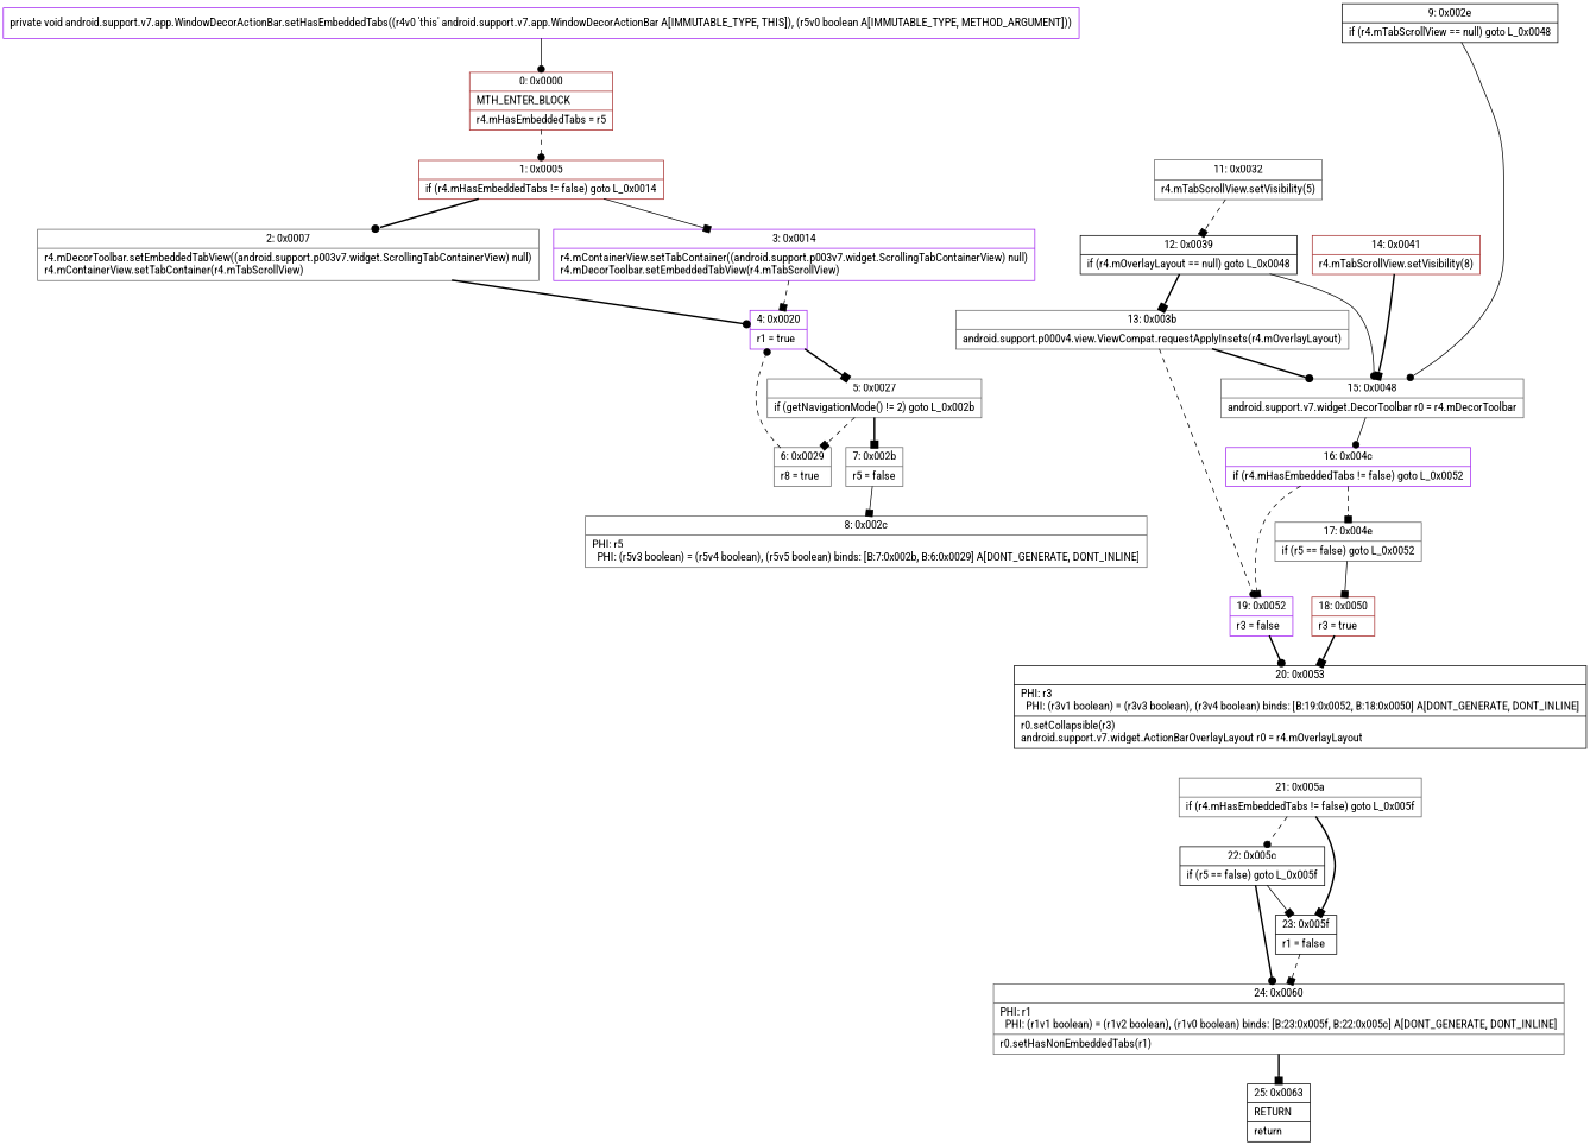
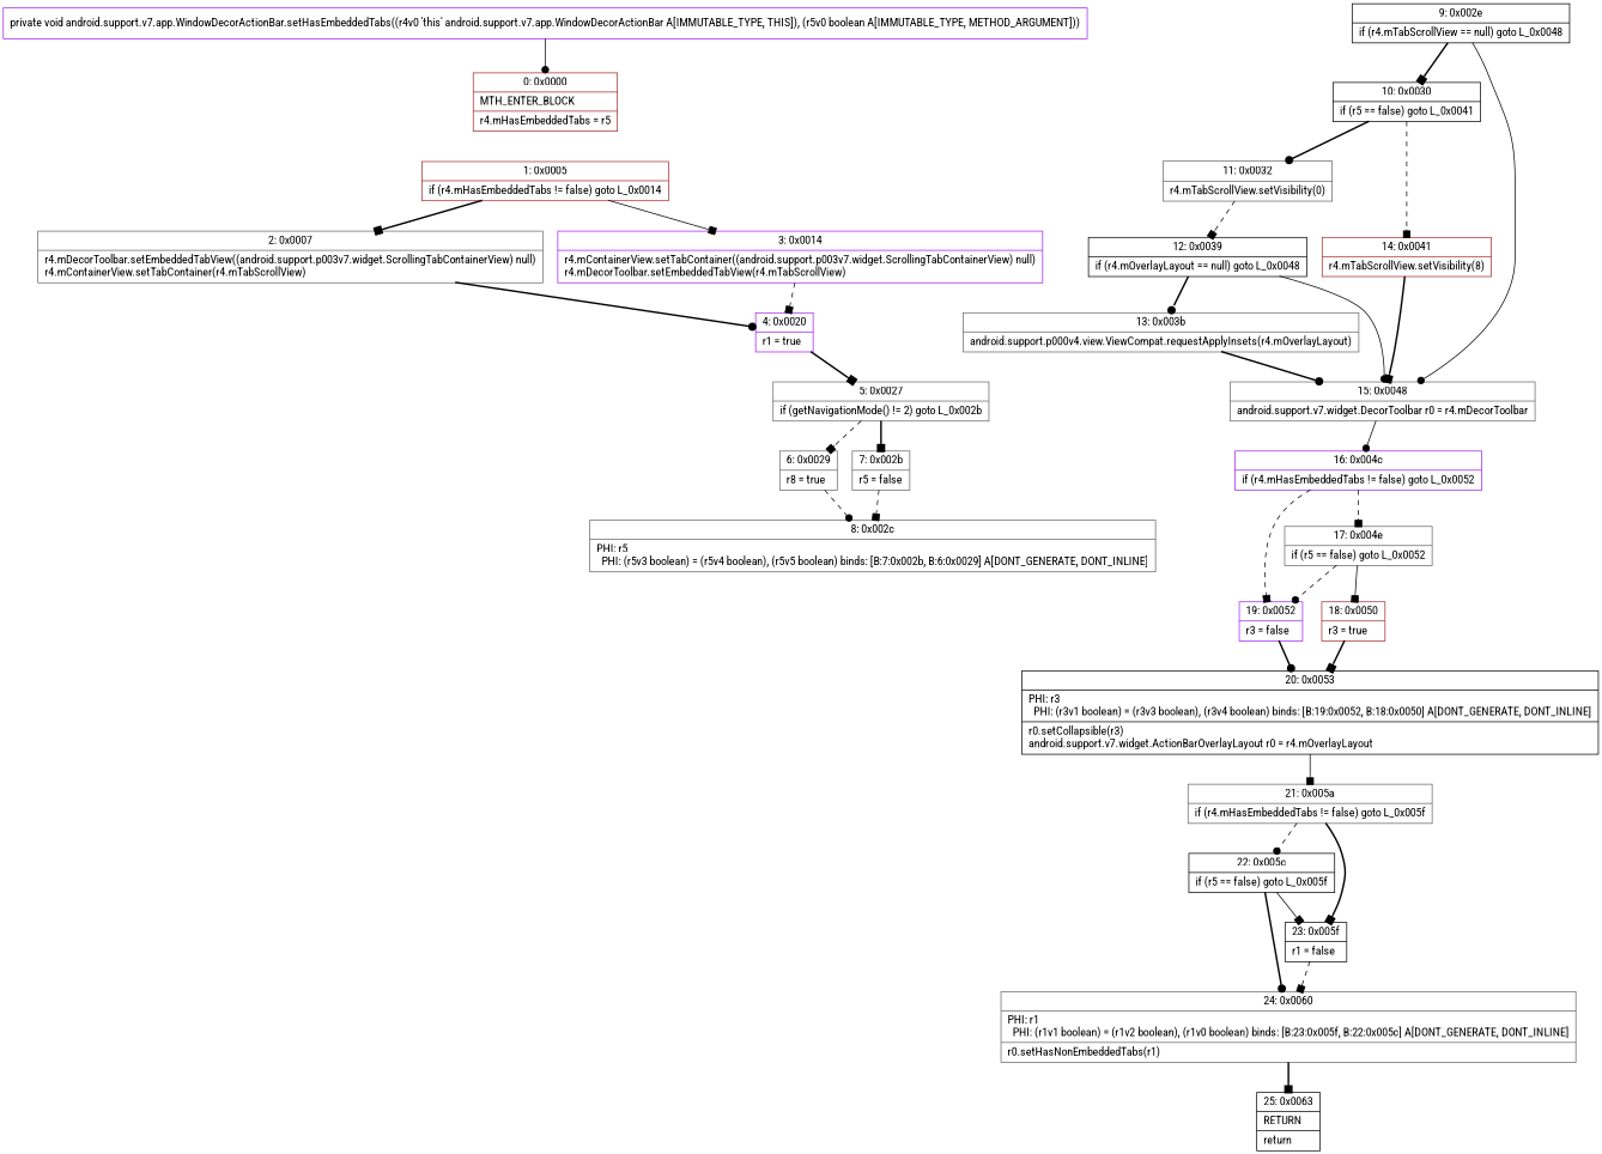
  digraph {
    fontname="Roboto Condensed"
    node [color=gray40 fontname="Roboto Condensed" shape=record]
    edge [arrowhead=box fontname="Roboto Condensed" style=bold]
    n1 [color=brown label="{0\:\ 0x0000|MTH_ENTER_BLOCK\l|r4.mHasEmbeddedTabs = r5\l}"]
    n2 [color=brown label="{1\:\ 0x0005|if (r4.mHasEmbeddedTabs != false) goto L_0x0014\l}"]
    n3 [label="{2\:\ 0x0007|r4.mDecorToolbar.setEmbeddedTabView((android.support.p003v7.widget.ScrollingTabContainerView) null)\lr4.mContainerView.setTabContainer(r4.mTabScrollView)\l}"]
    n4 [color=purple label="{3\:\ 0x0014|r4.mContainerView.setTabContainer((android.support.p003v7.widget.ScrollingTabContainerView) null)\lr4.mDecorToolbar.setEmbeddedTabView(r4.mTabScrollView)\l}"]
    n5 [color=purple label="{4\:\ 0x0020|r1 = true\l}"]
    n6 [label="{5\:\ 0x0027|if (getNavigationMode() != 2) goto L_0x002b\l}"]
    n7 [label="{6\:\ 0x0029|r8 = true\l}"]
    n8 [label="{7\:\ 0x002b|r5 = false\l}"]
    n9 [label="{8\:\ 0x002c|PHI: r5 \l  PHI: (r5v3 boolean) = (r5v4 boolean), (r5v5 boolean) binds: [B:7:0x002b, B:6:0x0029] A[DONT_GENERATE, DONT_INLINE]\l}"]
    n10 [color=black label="{9\:\ 0x002e|if (r4.mTabScrollView == null) goto L_0x0048\l}"]
+   n11 [color=black label="{10\:\ 0x0030|if (r5 == false) goto L_0x0041\l}"]
    n12 [label="{15\:\ 0x0048|android.support.v7.widget.DecorToolbar r0 = r4.mDecorToolbar\l}"]
-   n13 [label="{11\:\ 0x0032|r4.mTabScrollView.setVisibility(5)\l}"]
+   n13 [label="{11\:\ 0x0032|r4.mTabScrollView.setVisibility(0)\l}"]
    n14 [color=brown label="{14\:\ 0x0041|r4.mTabScrollView.setVisibility(8)\l}"]
    n15 [color=purple label="{16\:\ 0x004c|if (r4.mHasEmbeddedTabs != false) goto L_0x0052\l}"]
    n16 [color=black label="{12\:\ 0x0039|if (r4.mOverlayLayout == null) goto L_0x0048\l}"]
    n17 [label="{13\:\ 0x003b|android.support.p000v4.view.ViewCompat.requestApplyInsets(r4.mOverlayLayout)\l}"]
    n18 [label="{17\:\ 0x004e|if (r5 == false) goto L_0x0052\l}"]
    n19 [color=purple label="{19\:\ 0x0052|r3 = false\l}"]
    n20 [color=brown label="{18\:\ 0x0050|r3 = true\l}"]
    n21 [color=black label="{20\:\ 0x0053|PHI: r3 \l  PHI: (r3v1 boolean) = (r3v3 boolean), (r3v4 boolean) binds: [B:19:0x0052, B:18:0x0050] A[DONT_GENERATE, DONT_INLINE]\l|r0.setCollapsible(r3)\landroid.support.v7.widget.ActionBarOverlayLayout r0 = r4.mOverlayLayout\l}"]
    n22 [label="{21\:\ 0x005a|if (r4.mHasEmbeddedTabs != false) goto L_0x005f\l}"]
    n23 [color=black label="{22\:\ 0x005c|if (r5 == false) goto L_0x005f\l}"]
    n24 [color=black label="{23\:\ 0x005f|r1 = false\l}"]
    n25 [label="{24\:\ 0x0060|PHI: r1 \l  PHI: (r1v1 boolean) = (r1v2 boolean), (r1v0 boolean) binds: [B:23:0x005f, B:22:0x005c] A[DONT_GENERATE, DONT_INLINE]\l|r0.setHasNonEmbeddedTabs(r1)\l}"]
    n26 [color=black label="{25\:\ 0x0063|RETURN\l|return\l}"]
    n27 [color=purple label="{private void android.support.v7.app.WindowDecorActionBar.setHasEmbeddedTabs((r4v0 'this' android.support.v7.app.WindowDecorActionBar A[IMMUTABLE_TYPE, THIS]), (r5v0 boolean A[IMMUTABLE_TYPE, METHOD_ARGUMENT])) }"]
-   n1 -> n2 [arrowhead=dot style=dashed]
-   n2 -> n3 [arrowhead=dot]
+   n2 -> n3
    n2 -> n4 [style=solid]
    n3 -> n5 [arrowhead=dot]
    n4 -> n5 [style=dashed]
    n5 -> n6
    n6 -> n7 [style=dashed]
    n6 -> n8
-   n7 -> n5 [arrowhead=dot style=dashed]
-   n8 -> n9 [style=solid]
+   n7 -> n9 [arrowhead=dot style=dashed]
+   n8 -> n9 [style=dashed]
+   n10 -> n11
    n10 -> n12 [arrowhead=dot style=solid]
+   n11 -> n13 [arrowhead=dot]
+   n11 -> n14 [style=dashed]
    n12 -> n15 [arrowhead=dot style=solid]
    n13 -> n16 [style=dashed]
    n14 -> n12
    n15 -> n18 [style=dashed]
    n15 -> n19 [style=dashed]
    n16 -> n12 [arrowhead=dot style=solid]
-   n16 -> n17
+   n16 -> n17 [arrowhead=dot]
    n17 -> n12 [arrowhead=dot]
-   n17 -> n19 [arrowhead=dot style=dashed]
+   n18 -> n19 [arrowhead=dot style=dashed]
    n18 -> n20 [style=solid]
    n19 -> n21 [arrowhead=dot]
    n20 -> n21
+   n21 -> n22 [style=solid]
    n22 -> n23 [arrowhead=dot style=dashed]
    n22 -> n24
    n23 -> n24 [style=solid]
    n23 -> n25 [arrowhead=dot]
    n24 -> n25 [style=dashed]
    n25 -> n26
    n27 -> n1 [arrowhead=dot style=solid]
  }
